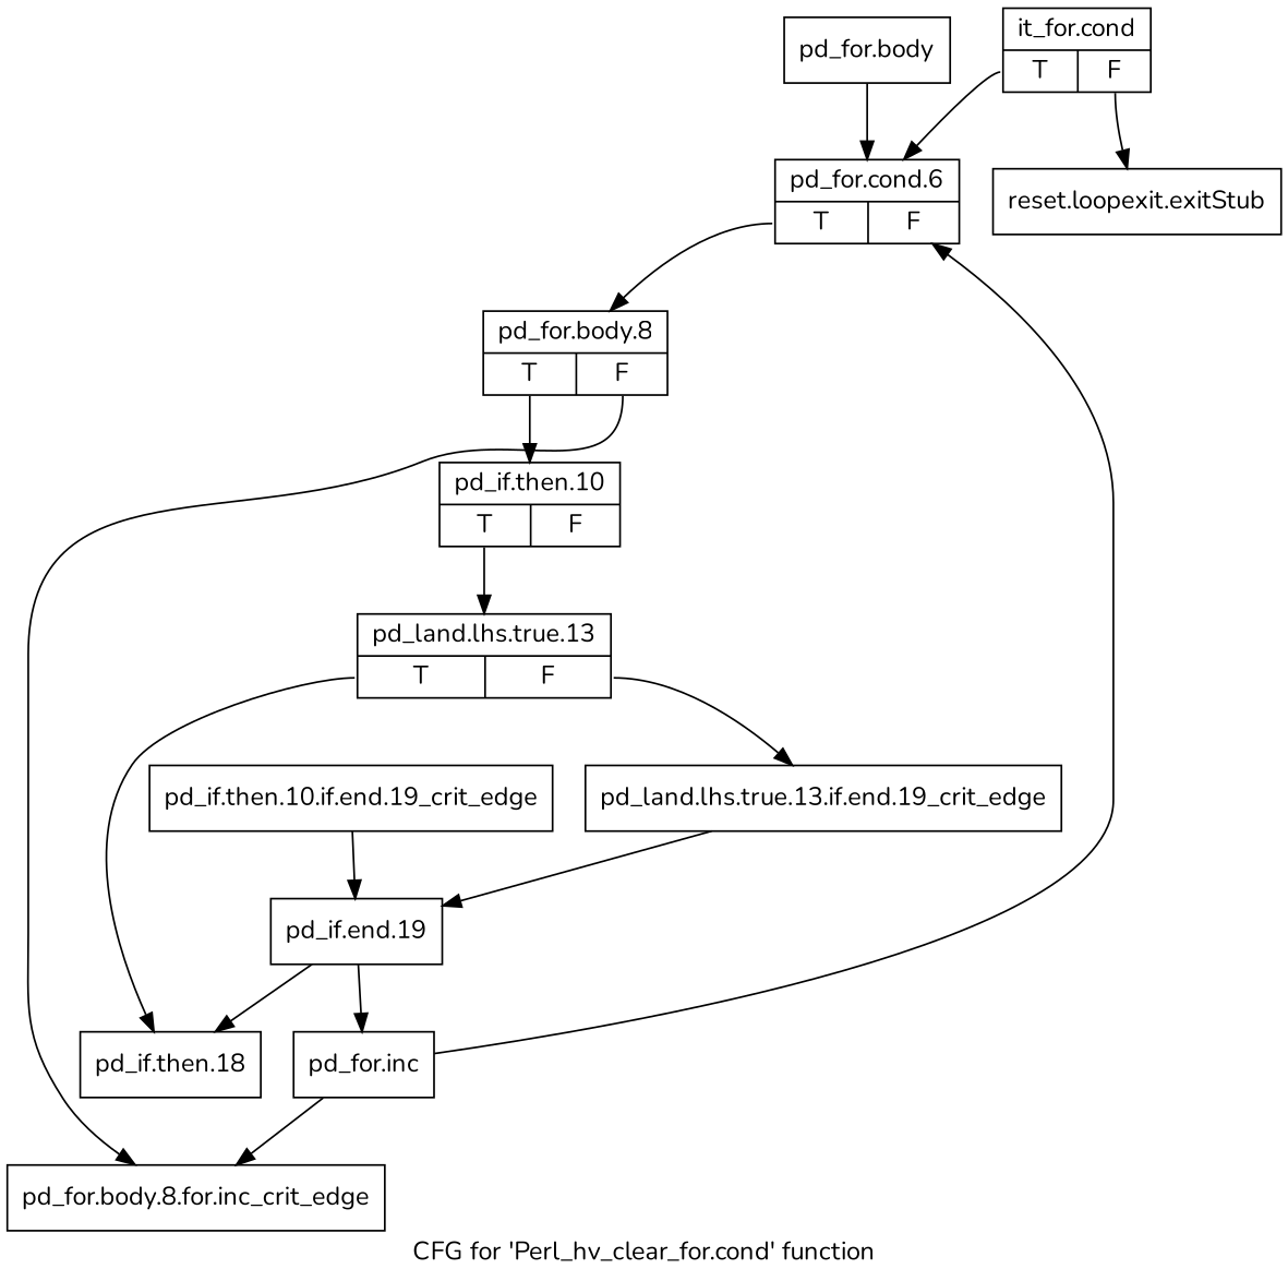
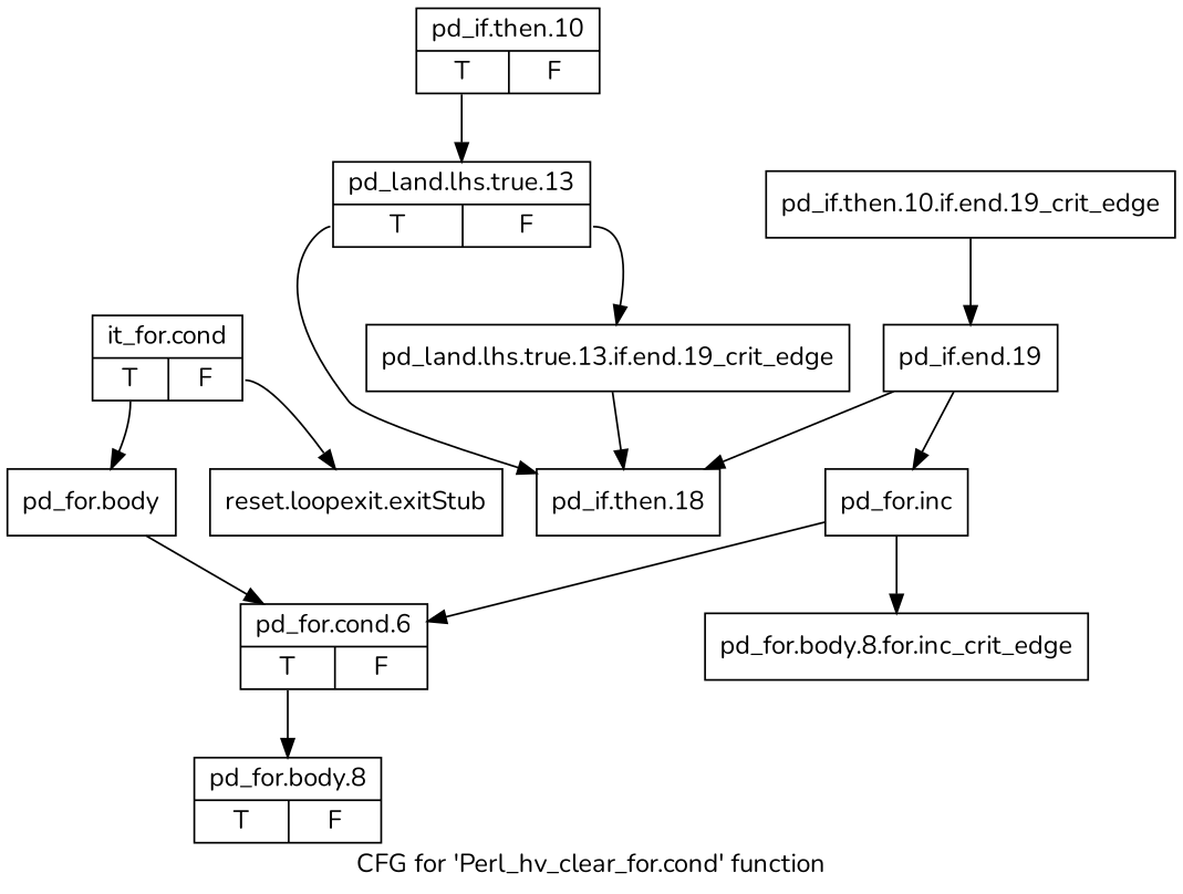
  digraph {
    fontname=Nunito
    label="CFG for 'Perl_hv_clear_for.cond' function"
    node [fontname=Nunito shape=record]
    edge [fontname=Nunito]
    n1 [label="{it_for.cond|{<s0>T|<s1>F}}"]
    n2 [label="{reset.loopexit.exitStub}"]
    n3 [label="{pd_for.body}"]
    n4 [label="{pd_for.cond.6|{<s0>T|<s1>F}}"]
    n5 [label="{pd_for.body.8|{<s0>T|<s1>F}}"]
    n6 [label="{pd_if.then.10|{<s0>T|<s1>F}}"]
    n7 [label="{pd_for.body.8.for.inc_crit_edge}"]
    n8 [label="{pd_land.lhs.true.13|{<s0>T|<s1>F}}"]
    n9 [label="{pd_if.then.18}"]
    n10 [label="{pd_land.lhs.true.13.if.end.19_crit_edge}"]
    n11 [label="{pd_if.then.10.if.end.19_crit_edge}"]
    n12 [label="{pd_if.end.19}"]
    n13 [label="{pd_for.inc}"]
    n1 -> n2 [tailport=s1]
-   n1 -> n4 [tailport=s0]
+   n1 -> n3 [tailport=s0]
    n3 -> n4
    n4 -> n5 [tailport=s0]
-   n5 -> n6 [tailport=s0]
-   n5 -> n7 [tailport=s1]
    n6 -> n8 [tailport=s0]
    n8 -> n9 [tailport=s0]
    n8 -> n10 [tailport=s1]
-   n10 -> n12
+   n10 -> n9
    n11 -> n12
    n12 -> n9
    n12 -> n13
    n13 -> n4
    n13 -> n7
  }
